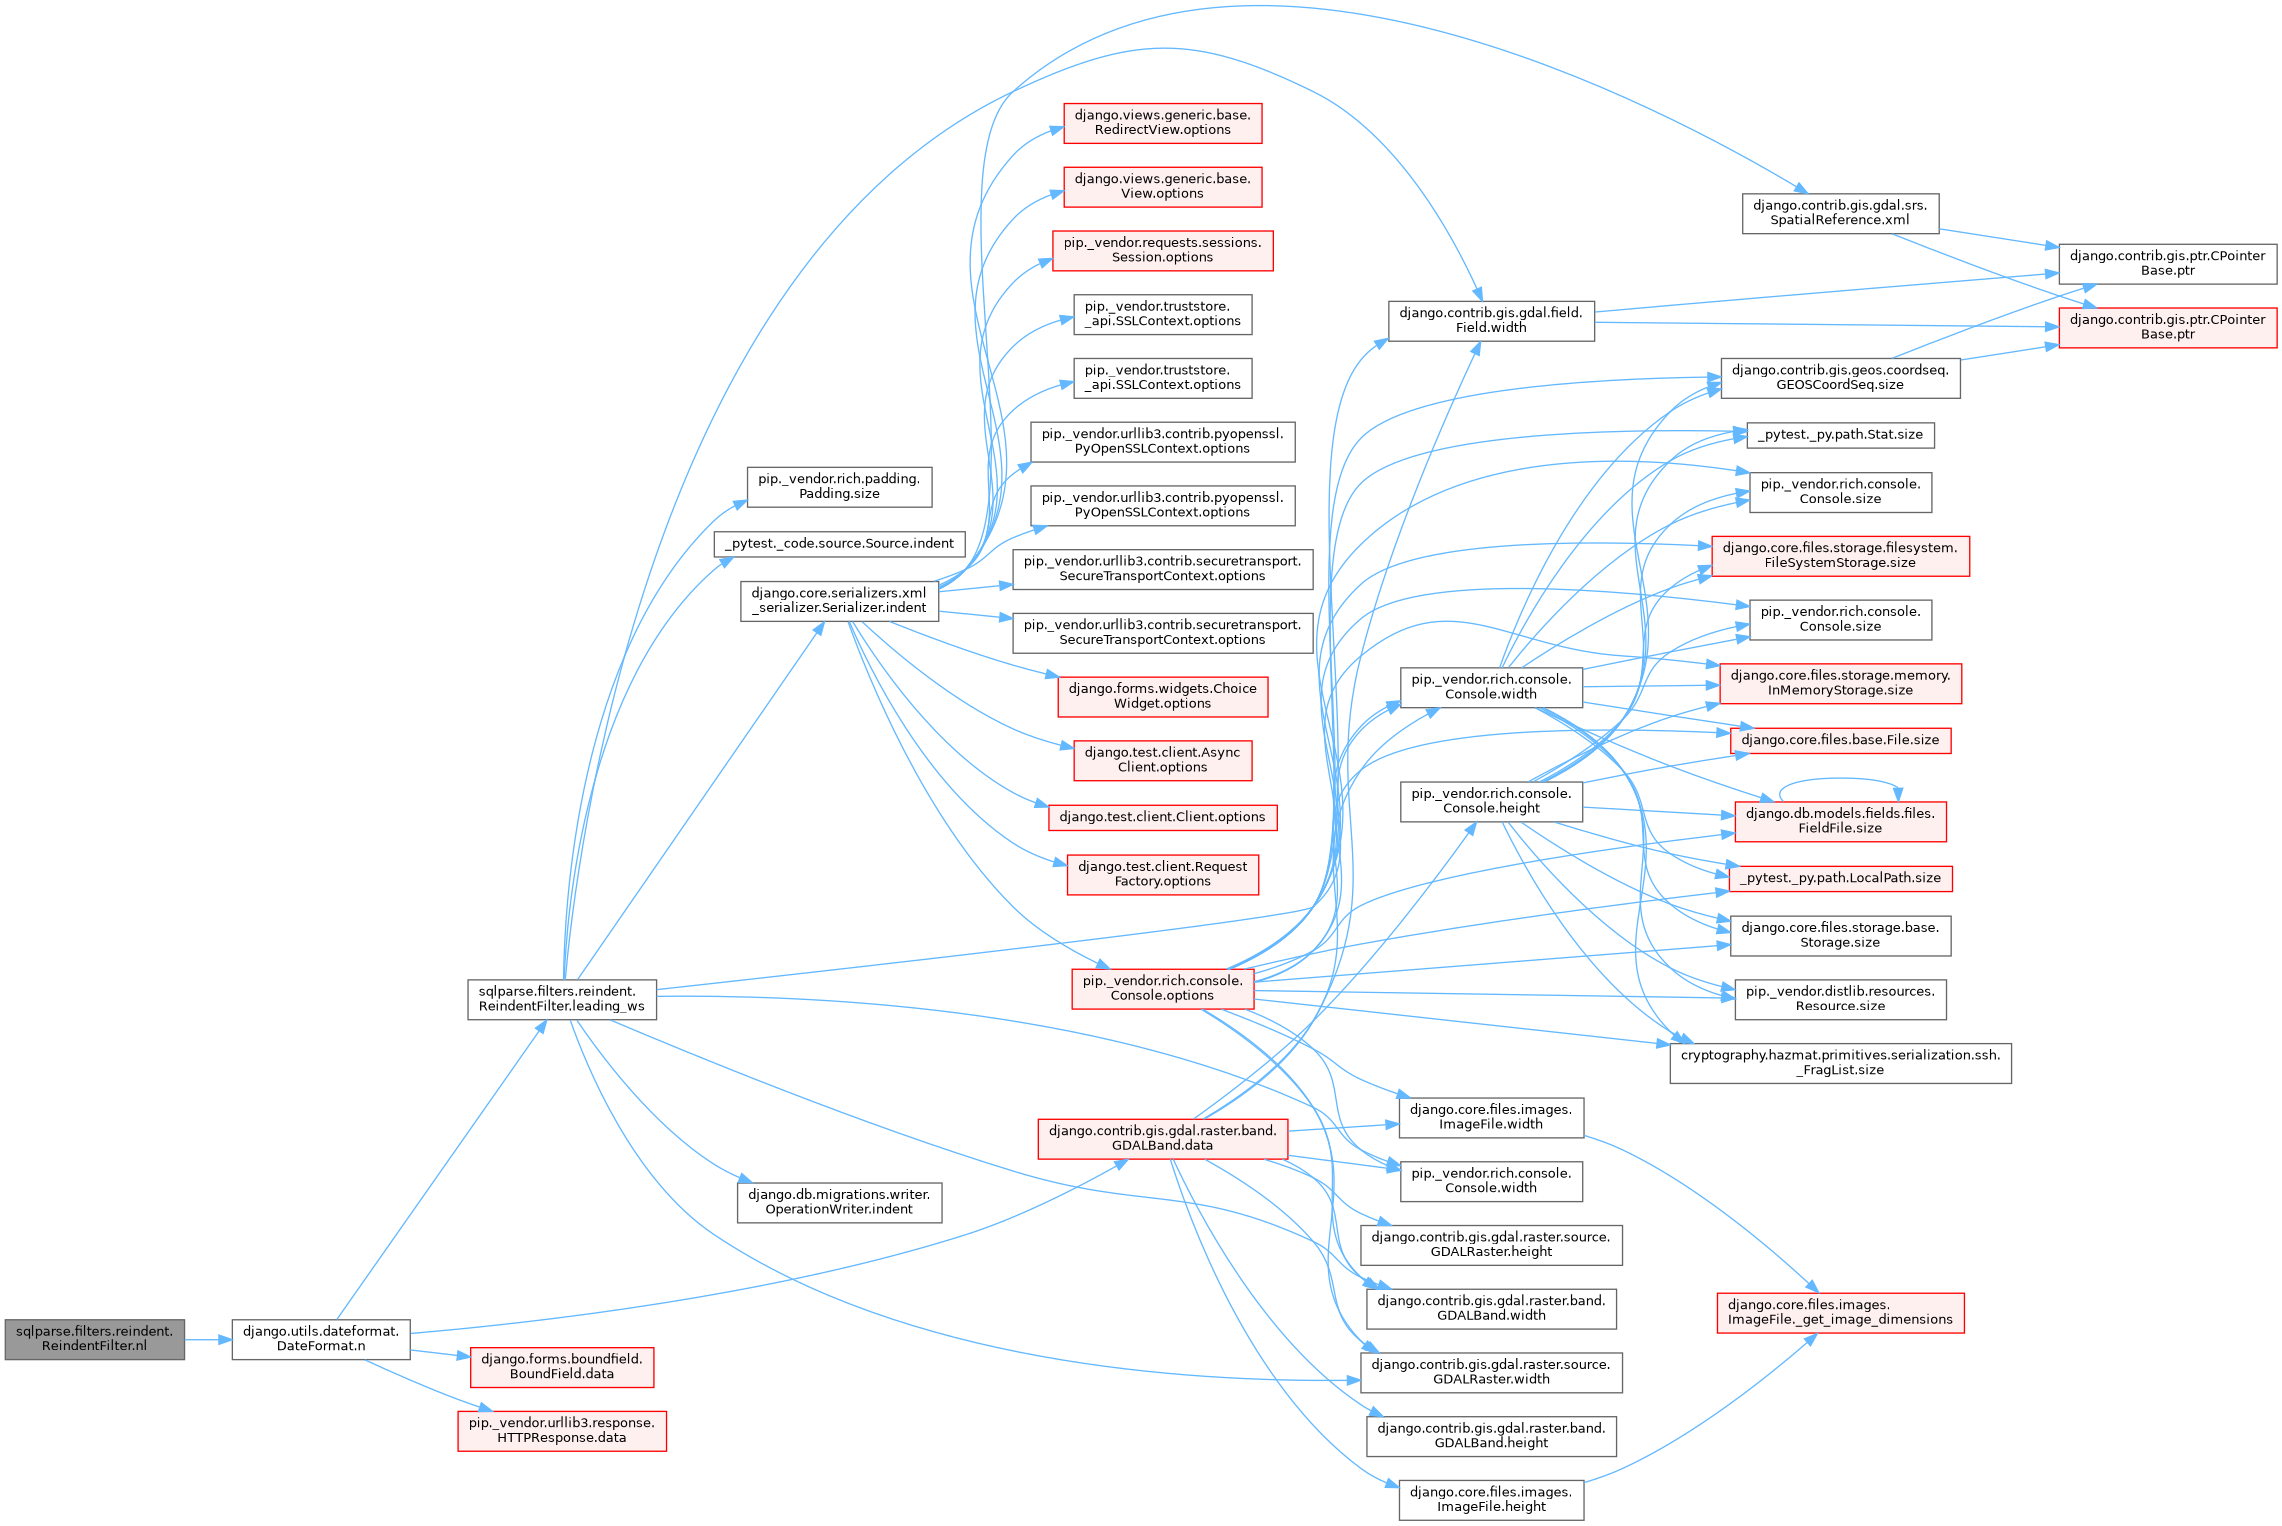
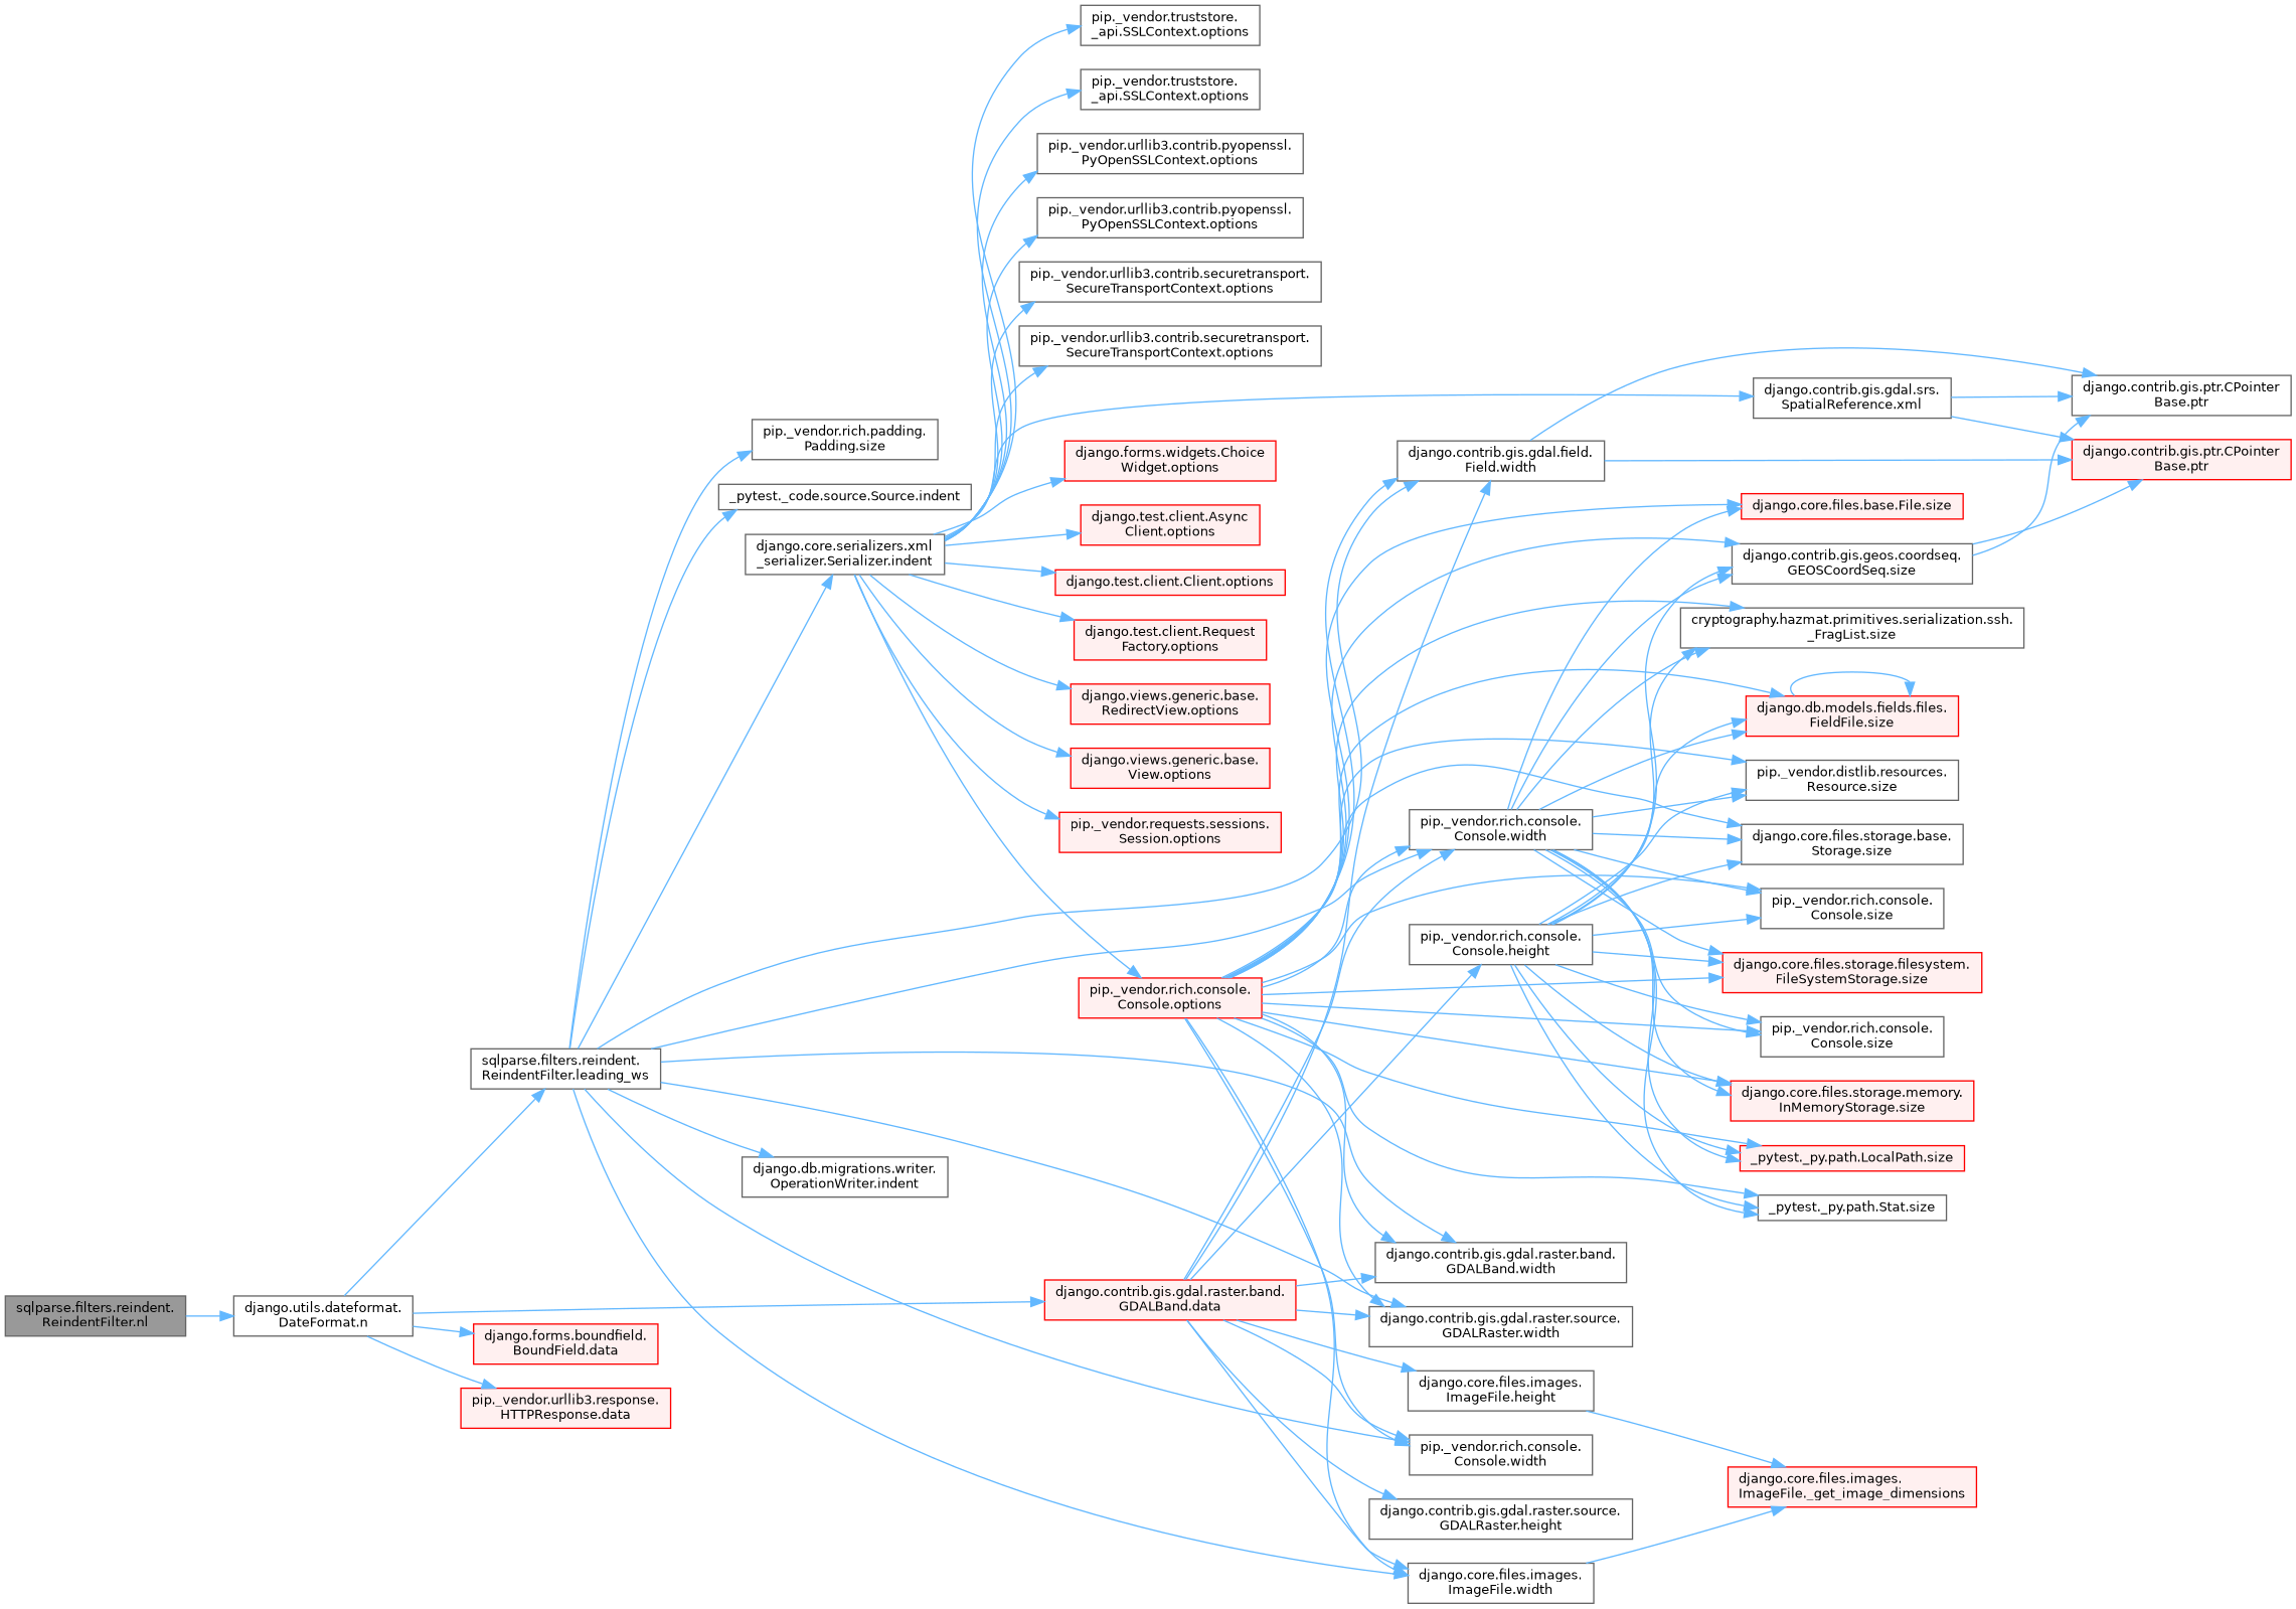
  digraph {
    rankdir=LR
    node [color=grey40 fillcolor=white fontname=Helvetica fontsize=10 shape=box style=filled]
    edge [color=steelblue1 fontname=Helvetica fontsize=10 labelfontname=Helvetica labelfontsize=10 style=solid]
    n1 [color=gray40 fillcolor=grey60 fontcolor=black height=0.2 label="sqlparse.filters.reindent.\lReindentFilter.nl" width=0.4]
    n2 [height=0.2 label="django.utils.dateformat.\lDateFormat.n" width=0.4]
    n3 [height=0.2 label="sqlparse.filters.reindent.\lReindentFilter.leading_ws" width=0.4]
    n4 [height=0.2 label="_pytest._code.source.Source.indent" width=0.4]
    n5 [height=0.2 label="django.core.serializers.xml\l_serializer.Serializer.indent" width=0.4]
    n6 [height=0.2 label="django.contrib.gis.gdal.field.\lField.width" width=0.4]
    n7 [height=0.2 label="django.contrib.gis.gdal.raster.band.\lGDALBand.width" width=0.4]
    n8 [height=0.2 label="django.contrib.gis.gdal.raster.source.\lGDALRaster.width" width=0.4]
    n9 [height=0.2 label="django.core.files.images.\lImageFile.width" width=0.4]
    n10 [height=0.2 label="pip._vendor.rich.console.\lConsole.width" width=0.4]
    n11 [height=0.2 label="pip._vendor.rich.console.\lConsole.width" width=0.4]
    n12 [height=0.2 label="django.db.migrations.writer.\lOperationWriter.indent" width=0.4]
    n13 [height=0.2 label="pip._vendor.rich.padding.\lPadding.size" width=0.4]
    n14 [color=red fillcolor="#FFF0F0" height=0.2 label="django.contrib.gis.gdal.raster.band.\lGDALBand.data" width=0.4]
    n15 [color=red fillcolor="#FFF0F0" height=0.2 label="django.forms.boundfield.\lBoundField.data" width=0.4]
    n16 [color=red fillcolor="#FFF0F0" height=0.2 label="pip._vendor.urllib3.response.\lHTTPResponse.data" width=0.4]
    n17 [color=red fillcolor="#FFF0F0" height=0.2 label="django.forms.widgets.Choice\lWidget.options" width=0.4]
    n18 [color=red fillcolor="#FFF0F0" height=0.2 label="django.test.client.Async\lClient.options" width=0.4]
    n19 [color=red fillcolor="#FFF0F0" height=0.2 label="django.test.client.Client.options" width=0.4]
    n20 [color=red fillcolor="#FFF0F0" height=0.2 label="django.test.client.Request\lFactory.options" width=0.4]
    n21 [color=red fillcolor="#FFF0F0" height=0.2 label="django.views.generic.base.\lRedirectView.options" width=0.4]
    n22 [color=red fillcolor="#FFF0F0" height=0.2 label="django.views.generic.base.\lView.options" width=0.4]
    n23 [color=red fillcolor="#FFF0F0" height=0.2 label="pip._vendor.requests.sessions.\lSession.options" width=0.4]
    n24 [color=red fillcolor="#FFF0F0" height=0.2 label="pip._vendor.rich.console.\lConsole.options" width=0.4]
    n25 [height=0.2 label="pip._vendor.truststore.\l_api.SSLContext.options" width=0.4]
    n26 [height=0.2 label="pip._vendor.truststore.\l_api.SSLContext.options" width=0.4]
    n27 [height=0.2 label="pip._vendor.urllib3.contrib.pyopenssl.\lPyOpenSSLContext.options" width=0.4]
    n28 [height=0.2 label="pip._vendor.urllib3.contrib.pyopenssl.\lPyOpenSSLContext.options" width=0.4]
    n29 [height=0.2 label="pip._vendor.urllib3.contrib.securetransport.\lSecureTransportContext.options" width=0.4]
    n30 [height=0.2 label="pip._vendor.urllib3.contrib.securetransport.\lSecureTransportContext.options" width=0.4]
    n31 [height=0.2 label="django.contrib.gis.gdal.srs.\lSpatialReference.xml" width=0.4]
    n32 [color=red fillcolor="#FFF0F0" height=0.2 label="django.contrib.gis.ptr.CPointer\lBase.ptr" width=0.4]
    n33 [height=0.2 label="django.contrib.gis.ptr.CPointer\lBase.ptr" width=0.4]
    n34 [color=red fillcolor="#FFF0F0" height=0.2 label="django.core.files.images.\lImageFile._get_image_dimensions" width=0.4]
    n35 [color=red fillcolor="#FFF0F0" height=0.2 label="_pytest._py.path.LocalPath.size" width=0.4]
    n36 [height=0.2 label="_pytest._py.path.Stat.size" width=0.4]
    n37 [height=0.2 label="cryptography.hazmat.primitives.serialization.ssh.\l_FragList.size" width=0.4]
    n38 [height=0.2 label="django.contrib.gis.geos.coordseq.\lGEOSCoordSeq.size" width=0.4]
    n39 [color=red fillcolor="#FFF0F0" height=0.2 label="django.core.files.base.File.size" width=0.4]
    n40 [height=0.2 label="django.core.files.storage.base.\lStorage.size" width=0.4]
    n41 [color=red fillcolor="#FFF0F0" height=0.2 label="django.core.files.storage.filesystem.\lFileSystemStorage.size" width=0.4]
    n42 [color=red fillcolor="#FFF0F0" height=0.2 label="django.core.files.storage.memory.\lInMemoryStorage.size" width=0.4]
    n43 [color=red fillcolor="#FFF0F0" height=0.2 label="django.db.models.fields.files.\lFieldFile.size" width=0.4]
    n44 [height=0.2 label="pip._vendor.distlib.resources.\lResource.size" width=0.4]
    n45 [height=0.2 label="pip._vendor.rich.console.\lConsole.size" width=0.4]
    n46 [height=0.2 label="pip._vendor.rich.console.\lConsole.size" width=0.4]
-   n47 [height=0.2 label="django.contrib.gis.gdal.raster.band.\lGDALBand.height" width=0.4]
    n48 [height=0.2 label="django.contrib.gis.gdal.raster.source.\lGDALRaster.height" width=0.4]
    n49 [height=0.2 label="django.core.files.images.\lImageFile.height" width=0.4]
    n50 [height=0.2 label="pip._vendor.rich.console.\lConsole.height" width=0.4]
    n1 -> n2
    n2 -> n3
    n2 -> n14
    n2 -> n15
    n2 -> n16
    n3 -> n4
    n3 -> n5
    n3 -> n6
    n3 -> n7
    n3 -> n8
+   n3 -> n9
    n3 -> n10
    n3 -> n11
    n3 -> n12
    n3 -> n13
    n5 -> n17
    n5 -> n18
    n5 -> n19
    n5 -> n20
    n5 -> n21
    n5 -> n22
    n5 -> n23
    n5 -> n24
    n5 -> n25
    n5 -> n26
    n5 -> n27
    n5 -> n28
    n5 -> n29
    n5 -> n30
    n5 -> n31
    n6 -> n32
    n6 -> n33
    n9 -> n34
    n10 -> n35
    n10 -> n36
    n10 -> n37
    n10 -> n38
    n10 -> n39
    n10 -> n40
    n10 -> n41
    n10 -> n42
    n10 -> n43
    n10 -> n44
    n10 -> n45
    n10 -> n46
    n14 -> n6
    n14 -> n7
    n14 -> n8
    n14 -> n9
    n14 -> n10
    n14 -> n11
-   n14 -> n47
    n14 -> n48
    n14 -> n49
    n14 -> n50
    n24 -> n6
    n24 -> n7
    n24 -> n8
    n24 -> n9
    n24 -> n10
    n24 -> n11
    n24 -> n35
    n24 -> n36
    n24 -> n37
    n24 -> n38
    n24 -> n39
    n24 -> n40
    n24 -> n41
    n24 -> n42
    n24 -> n43
    n24 -> n44
    n24 -> n45
    n24 -> n46
    n31 -> n32
    n31 -> n33
    n38 -> n32
    n38 -> n33
    n43 -> n43
    n49 -> n34
    n50 -> n35
    n50 -> n36
    n50 -> n37
    n50 -> n38
-   n50 -> n39
    n50 -> n40
    n50 -> n41
    n50 -> n42
    n50 -> n43
    n50 -> n44
    n50 -> n45
    n50 -> n46
  }
